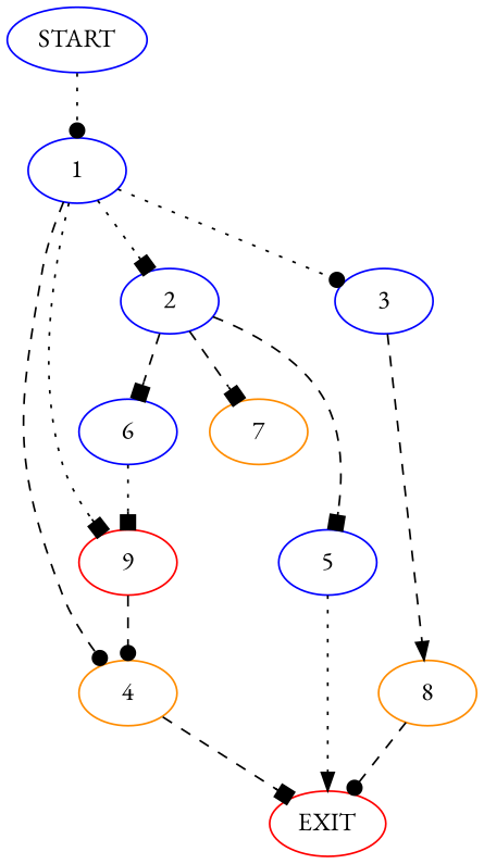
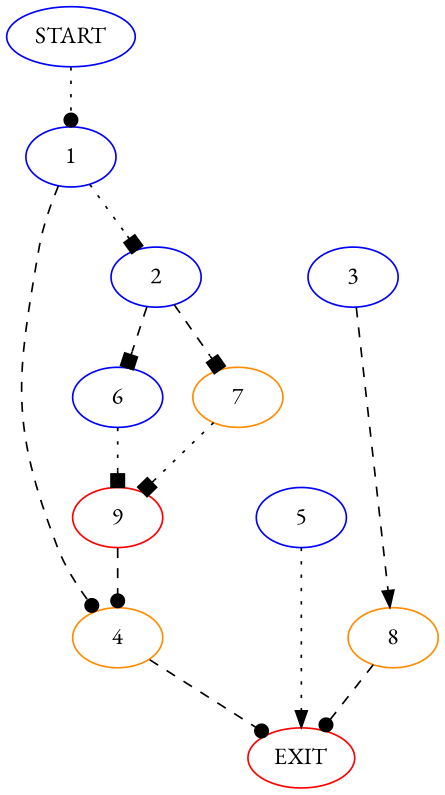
  digraph {
    fontname="EB Garamond"
    node [color=blue fontname="EB Garamond"]
    edge [arrowhead=dot fontname="EB Garamond" style=dashed]
    n1 [label=START]
    1
    2
    3
    4 [color=darkorange]
    5
    6
    7 [color=darkorange]
    8 [color=darkorange]
    n10 [color=red label=EXIT]
    9 [color=red]
    n1 -> 1 [style=dotted]
    1 -> 2 [arrowhead=box style=dotted]
-   1 -> 3 [style=dotted]
    1 -> 4
-   2 -> 5 [arrowhead=box]
    2 -> 6 [arrowhead=box]
    2 -> 7 [arrowhead=box]
    3 -> 8 [arrowhead=normal]
-   4 -> n10 [arrowhead=box]
+   4 -> n10
    5 -> n10 [arrowhead=normal style=dotted]
    6 -> 9 [arrowhead=box style=dotted]
-   1 -> 9 [arrowhead=box style=dotted]
+   7 -> 9 [arrowhead=box style=dotted]
    8 -> n10
    9 -> 4
  }
